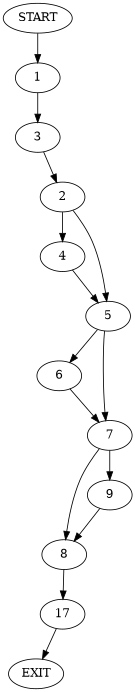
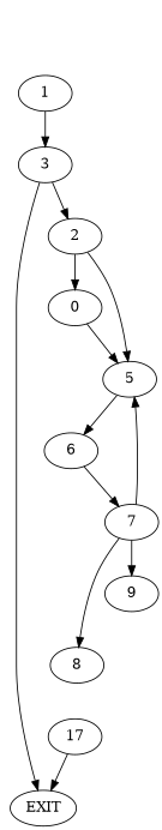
  digraph {
-   n1 [label=START]
    1
    3
    n4 [label=EXIT]
    2
-   4
+   4 [label=0]
    5
    6
    7
    8
    9
    n12 [label=17]
-   n1 -> 1
    1 -> 3
+   3 -> n4
    3 -> 2
    2 -> 4
    2 -> 5
    4 -> 5
    5 -> 6
-   5 -> 7
+   7 -> 5
    6 -> 7
    7 -> 8
    7 -> 9
-   8 -> n12
-   9 -> 8
    n12 -> n4
  }
